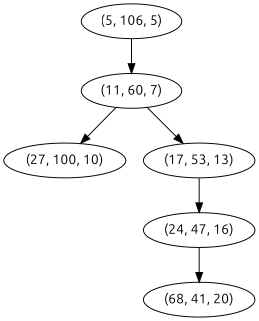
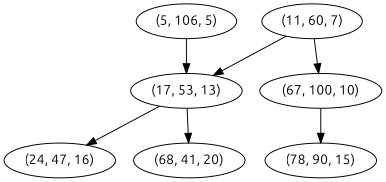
  digraph {
    fontname=Ubuntu
    node [fontname=Ubuntu]
    edge [fontname=Ubuntu]
    "(5, 106, 5)"
    "(11, 60, 7)"
-   "(67, 100, 10)" [label="(27, 100, 10)"]
+   "(67, 100, 10)"
    "(17, 53, 13)"
+   "(78, 90, 15)"
    "(24, 47, 16)"
    n7 [label="(68, 41, 20)"]
-   "(5, 106, 5)" -> "(11, 60, 7)"
+   "(5, 106, 5)" -> "(17, 53, 13)"
    "(11, 60, 7)" -> "(67, 100, 10)"
    "(11, 60, 7)" -> "(17, 53, 13)"
+   "(67, 100, 10)" -> "(78, 90, 15)"
    "(17, 53, 13)" -> "(24, 47, 16)"
-   "(24, 47, 16)" -> n7
+   "(17, 53, 13)" -> n7
  }
